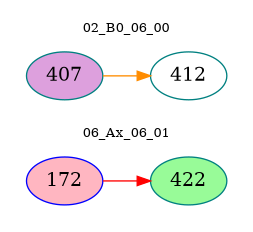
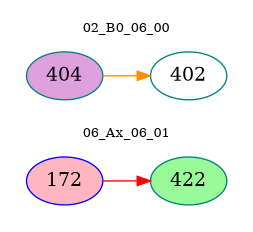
  digraph {
    rankdir=LR
    node [color=teal style=filled]
    edge [arrowhead=normal]
    n1 [color=blue fillcolor=lightpink label=172]
    n2 [fillcolor=palegreen label=422]
-   n3 [fillcolor=plum label=407]
-   n4 [fillcolor=white label=412]
+   n3 [fillcolor=plum label=404]
+   n4 [fillcolor=white label=402]
    subgraph cluster_1 {
      color=white
      fontsize=10
      label="06_Ax_06_01"
      n1
      n2
    }
    subgraph cluster_2 {
      color=white
      fontsize=10
      label="02_B0_06_00"
      n3
      n4
    }
    n1 -> n2 [color=red]
    n3 -> n4 [color=darkorange]
  }
